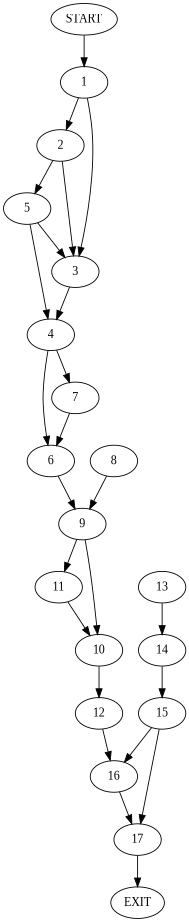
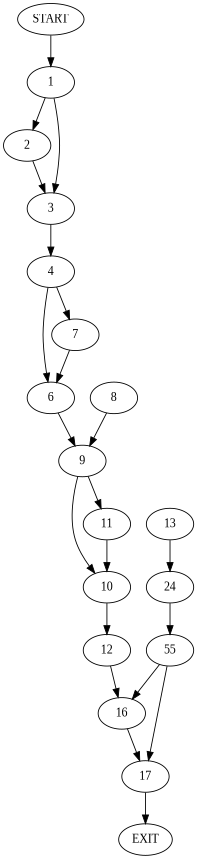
  digraph {
    fontname="Liberation Serif"
    node [fontname="Liberation Serif"]
    edge [fontname="Liberation Serif"]
    n1 [label=START]
    1
    2
    3
    n5 [label=EXIT]
-   5
    4
    6
    7
    9
    8
    10
    11
    12
    16
    13
-   14
-   15
+   14 [label=24]
+   15 [label=55]
    17
    n1 -> 1
    1 -> 2
    1 -> 3
    2 -> 3
-   2 -> 5
    3 -> 4
-   5 -> 3
-   5 -> 4
    4 -> 6
    4 -> 7
    6 -> 9
    7 -> 6
    9 -> 10
    9 -> 11
    8 -> 9
    10 -> 12
    11 -> 10
    12 -> 16
    16 -> 17
    13 -> 14
    14 -> 15
    15 -> 16
    15 -> 17
    17 -> n5
  }
